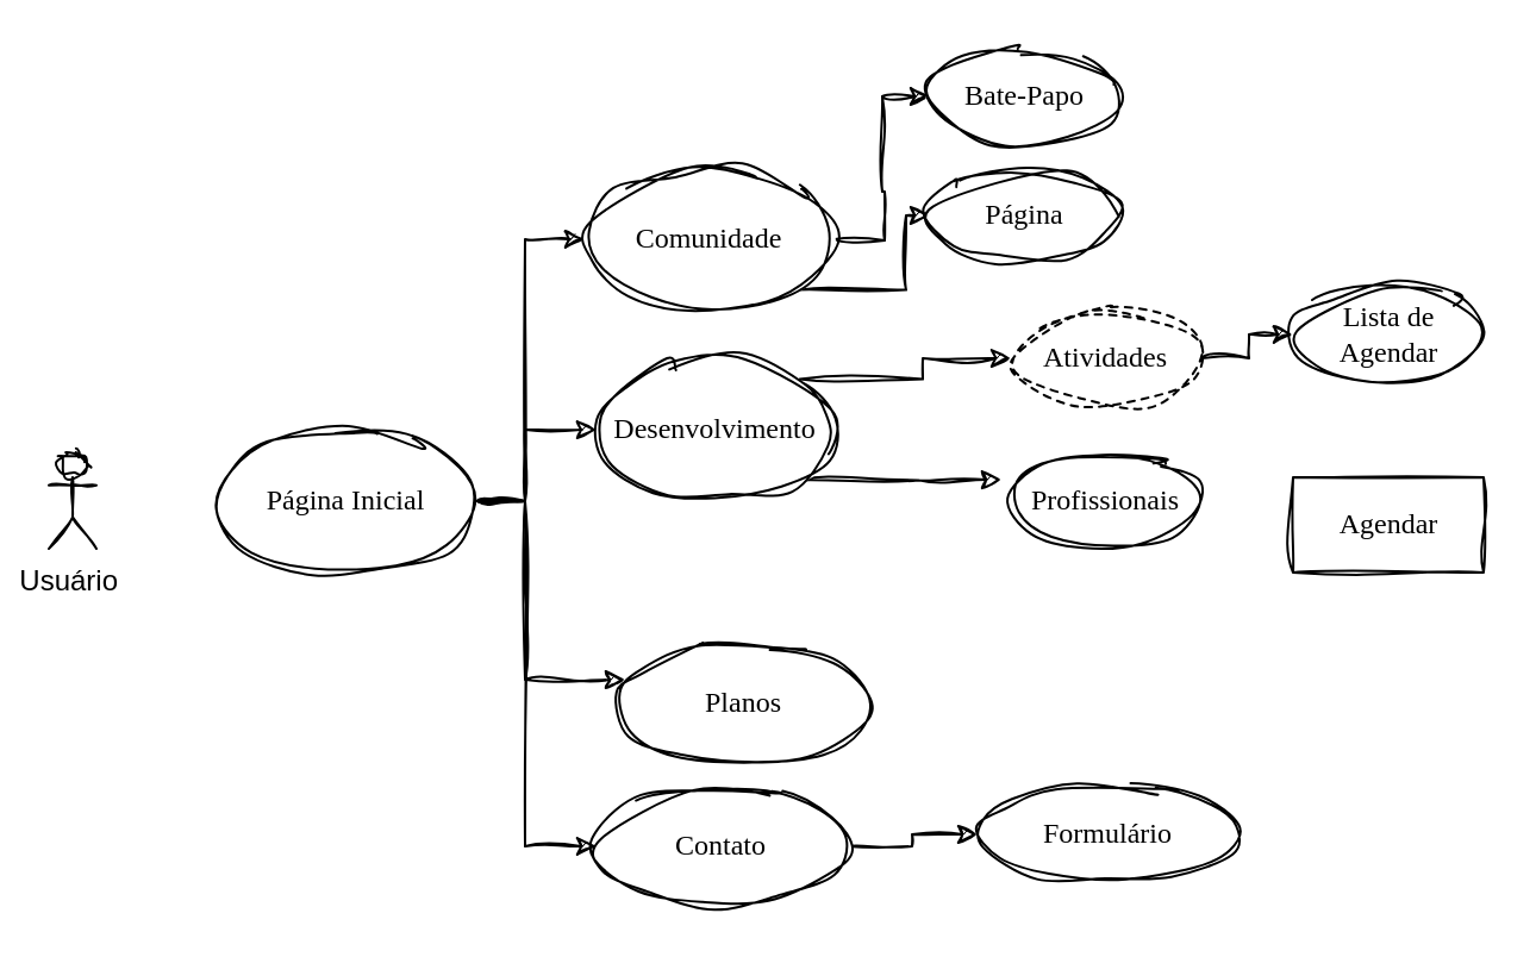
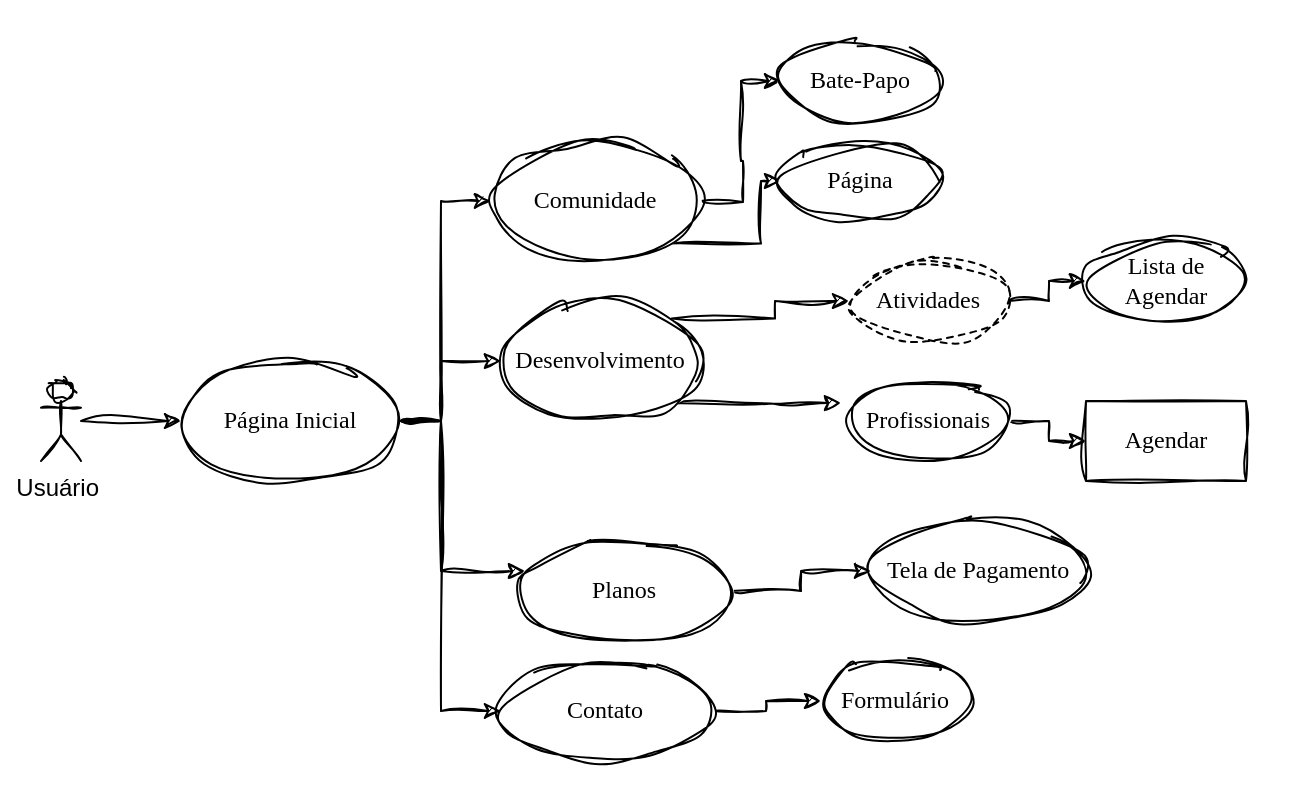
  <mxCell id="0" />
  <mxCell id="1" parent="0" />
+ <mxCell id="2" value="" style="edgeStyle=orthogonalEdgeStyle;rounded=0;sketch=1;hachureGap=4;jiggle=2;curveFitting=1;orthogonalLoop=1;jettySize=auto;html=1;fontFamily=Architects Daughter;fontSource=https%3A%2F%2Ffonts.googleapis.com%2Fcss%3Ffamily%3DArchitects%2BDaughter;labelBackgroundColor=none;fontColor=default;" edge="1" parent="1" source="3" target="8"><mxGeometry relative="1" as="geometry" /></mxCell>
  <mxCell id="3" value="Usuário&amp;nbsp;" style="shape=umlActor;verticalLabelPosition=bottom;verticalAlign=top;html=1;labelBackgroundColor=none;sketch=1;curveFitting=1;jiggle=2;" vertex="1" parent="1"><mxGeometry x="20" y="190" width="20" height="40" as="geometry" /></mxCell>
  <mxCell id="4" value="" style="edgeStyle=orthogonalEdgeStyle;rounded=0;sketch=1;hachureGap=4;jiggle=2;curveFitting=1;orthogonalLoop=1;jettySize=auto;html=1;fontFamily=Architects Daughter;fontSource=https%3A%2F%2Ffonts.googleapis.com%2Fcss%3Ffamily%3DArchitects%2BDaughter;labelBackgroundColor=none;fontColor=default;" edge="1" parent="1" source="8" target="11"><mxGeometry relative="1" as="geometry"><Array as="points"><mxPoint x="220" y="210" /><mxPoint x="220" y="180" /></Array></mxGeometry></mxCell>
  <mxCell id="5" value="" style="edgeStyle=orthogonalEdgeStyle;rounded=0;sketch=1;hachureGap=4;jiggle=2;curveFitting=1;orthogonalLoop=1;jettySize=auto;html=1;fontFamily=Architects Daughter;fontSource=https%3A%2F%2Ffonts.googleapis.com%2Fcss%3Ffamily%3DArchitects%2BDaughter;labelBackgroundColor=none;fontColor=default;" edge="1" parent="1" source="8"><mxGeometry relative="1" as="geometry"><mxPoint x="245" y="100" as="targetPoint" /><Array as="points"><mxPoint x="220" y="210" /><mxPoint x="220" y="100" /></Array></mxGeometry></mxCell>
  <mxCell id="6" value="" style="edgeStyle=orthogonalEdgeStyle;rounded=0;sketch=1;hachureGap=4;jiggle=2;curveFitting=1;orthogonalLoop=1;jettySize=auto;html=1;fontFamily=Architects Daughter;fontSource=https%3A%2F%2Ffonts.googleapis.com%2Fcss%3Ffamily%3DArchitects%2BDaughter;labelBackgroundColor=none;fontColor=default;" edge="1" parent="1" source="8" target="16"><mxGeometry relative="1" as="geometry"><Array as="points"><mxPoint x="220" y="210" /><mxPoint x="220" y="285" /></Array></mxGeometry></mxCell>
  <mxCell id="7" value="" style="edgeStyle=orthogonalEdgeStyle;rounded=0;sketch=1;hachureGap=4;jiggle=2;curveFitting=1;orthogonalLoop=1;jettySize=auto;html=1;fontFamily=Architects Daughter;fontSource=https%3A%2F%2Ffonts.googleapis.com%2Fcss%3Ffamily%3DArchitects%2BDaughter;entryX=0;entryY=0.5;entryDx=0;entryDy=0;labelBackgroundColor=none;fontColor=default;" edge="1" parent="1" source="8"><mxGeometry relative="1" as="geometry"><mxPoint x="250" y="355" as="targetPoint" /><Array as="points"><mxPoint x="220" y="210" /><mxPoint x="220" y="355" /></Array></mxGeometry></mxCell>
  <mxCell id="8" value="Página Inicial" style="ellipse;whiteSpace=wrap;html=1;sketch=1;hachureGap=4;jiggle=2;curveFitting=1;fontFamily=Architects Daughter;fontSource=https%3A%2F%2Ffonts.googleapis.com%2Fcss%3Ffamily%3DArchitects%2BDaughter;labelBackgroundColor=none;" vertex="1" parent="1"><mxGeometry x="90" y="180" width="110" height="60" as="geometry" /></mxCell>
  <mxCell id="9" style="edgeStyle=orthogonalEdgeStyle;rounded=0;sketch=1;hachureGap=4;jiggle=2;curveFitting=1;orthogonalLoop=1;jettySize=auto;html=1;exitX=1;exitY=1;exitDx=0;exitDy=0;fontFamily=Architects Daughter;fontSource=https%3A%2F%2Ffonts.googleapis.com%2Fcss%3Ffamily%3DArchitects%2BDaughter;labelBackgroundColor=none;fontColor=default;" edge="1" parent="1" source="11"><mxGeometry relative="1" as="geometry"><mxPoint x="420" y="201" as="targetPoint" /></mxGeometry></mxCell>
  <mxCell id="10" style="edgeStyle=orthogonalEdgeStyle;rounded=0;sketch=1;hachureGap=4;jiggle=2;curveFitting=1;orthogonalLoop=1;jettySize=auto;html=1;exitX=1;exitY=0;exitDx=0;exitDy=0;fontFamily=Architects Daughter;fontSource=https%3A%2F%2Ffonts.googleapis.com%2Fcss%3Ffamily%3DArchitects%2BDaughter;entryX=0;entryY=0.5;entryDx=0;entryDy=0;labelBackgroundColor=none;fontColor=default;" edge="1" parent="1" source="11" target="24"><mxGeometry relative="1" as="geometry"><mxPoint x="420" y="170" as="targetPoint" /></mxGeometry></mxCell>
  <mxCell id="11" value="Desenvolvimento" style="ellipse;whiteSpace=wrap;html=1;sketch=1;hachureGap=4;jiggle=2;curveFitting=1;fontFamily=Architects Daughter;fontSource=https%3A%2F%2Ffonts.googleapis.com%2Fcss%3Ffamily%3DArchitects%2BDaughter;labelBackgroundColor=none;" vertex="1" parent="1"><mxGeometry x="250" y="150" width="100" height="60" as="geometry" /></mxCell>
  <mxCell id="12" value="" style="edgeStyle=orthogonalEdgeStyle;rounded=0;sketch=1;hachureGap=4;jiggle=2;curveFitting=1;orthogonalLoop=1;jettySize=auto;html=1;fontFamily=Architects Daughter;fontSource=https%3A%2F%2Ffonts.googleapis.com%2Fcss%3Ffamily%3DArchitects%2BDaughter;entryX=0;entryY=0.5;entryDx=0;entryDy=0;labelBackgroundColor=none;fontColor=default;" edge="1" parent="1" target="19"><mxGeometry relative="1" as="geometry"><mxPoint x="350" y="100" as="sourcePoint" /><mxPoint x="424" y="80" as="targetPoint" /></mxGeometry></mxCell>
  <mxCell id="13" style="edgeStyle=orthogonalEdgeStyle;rounded=0;sketch=1;hachureGap=4;jiggle=2;curveFitting=1;orthogonalLoop=1;jettySize=auto;html=1;exitX=1;exitY=1;exitDx=0;exitDy=0;fontFamily=Architects Daughter;fontSource=https%3A%2F%2Ffonts.googleapis.com%2Fcss%3Ffamily%3DArchitects%2BDaughter;labelBackgroundColor=none;fontColor=default;" edge="1" parent="1" source="14" target="20"><mxGeometry relative="1" as="geometry"><Array as="points"><mxPoint x="380" y="121" /><mxPoint x="380" y="90" /></Array></mxGeometry></mxCell>
  <mxCell id="14" value="Comunidade" style="ellipse;whiteSpace=wrap;html=1;sketch=1;hachureGap=4;jiggle=2;curveFitting=1;fontFamily=Architects Daughter;fontSource=https%3A%2F%2Ffonts.googleapis.com%2Fcss%3Ffamily%3DArchitects%2BDaughter;labelBackgroundColor=none;" vertex="1" parent="1"><mxGeometry x="245" y="70" width="105" height="60" as="geometry" /></mxCell>
+ <mxCell id="15" value="" style="edgeStyle=orthogonalEdgeStyle;rounded=0;sketch=1;hachureGap=4;jiggle=2;curveFitting=1;orthogonalLoop=1;jettySize=auto;html=1;fontFamily=Architects Daughter;fontSource=https%3A%2F%2Ffonts.googleapis.com%2Fcss%3Ffamily%3DArchitects%2BDaughter;labelBackgroundColor=none;fontColor=default;" edge="1" parent="1" source="16" target="25"><mxGeometry relative="1" as="geometry" /></mxCell>
  <mxCell id="16" value="Planos" style="ellipse;whiteSpace=wrap;html=1;sketch=1;hachureGap=4;jiggle=2;curveFitting=1;fontFamily=Architects Daughter;fontSource=https%3A%2F%2Ffonts.googleapis.com%2Fcss%3Ffamily%3DArchitects%2BDaughter;labelBackgroundColor=none;" vertex="1" parent="1"><mxGeometry x="257.5" y="270" width="107.5" height="50" as="geometry" /></mxCell>
  <mxCell id="17" value="" style="edgeStyle=orthogonalEdgeStyle;rounded=0;sketch=1;hachureGap=4;jiggle=2;curveFitting=1;orthogonalLoop=1;jettySize=auto;html=1;fontFamily=Architects Daughter;fontSource=https%3A%2F%2Ffonts.googleapis.com%2Fcss%3Ffamily%3DArchitects%2BDaughter;labelBackgroundColor=none;fontColor=default;" edge="1" parent="1" source="18" target="26"><mxGeometry relative="1" as="geometry" /></mxCell>
  <mxCell id="18" value="Contato" style="ellipse;whiteSpace=wrap;html=1;sketch=1;hachureGap=4;jiggle=2;curveFitting=1;fontFamily=Architects Daughter;fontSource=https%3A%2F%2Ffonts.googleapis.com%2Fcss%3Ffamily%3DArchitects%2BDaughter;labelBackgroundColor=none;" vertex="1" parent="1"><mxGeometry x="250" y="330" width="105" height="50" as="geometry" /></mxCell>
  <mxCell id="19" value="Bate-Papo" style="ellipse;whiteSpace=wrap;html=1;sketch=1;hachureGap=4;jiggle=2;curveFitting=1;fontFamily=Architects Daughter;fontSource=https%3A%2F%2Ffonts.googleapis.com%2Fcss%3Ffamily%3DArchitects%2BDaughter;labelBackgroundColor=none;" vertex="1" parent="1"><mxGeometry x="390" y="20" width="80" height="40" as="geometry" /></mxCell>
  <mxCell id="20" value="Página" style="ellipse;whiteSpace=wrap;html=1;sketch=1;hachureGap=4;jiggle=2;curveFitting=1;fontFamily=Architects Daughter;fontSource=https%3A%2F%2Ffonts.googleapis.com%2Fcss%3Ffamily%3DArchitects%2BDaughter;labelBackgroundColor=none;" vertex="1" parent="1"><mxGeometry x="390" y="70" width="80" height="40" as="geometry" /></mxCell>
+ <mxCell id="21" value="" style="edgeStyle=orthogonalEdgeStyle;rounded=0;sketch=1;hachureGap=4;jiggle=2;curveFitting=1;orthogonalLoop=1;jettySize=auto;html=1;fontFamily=Architects Daughter;fontSource=https%3A%2F%2Ffonts.googleapis.com%2Fcss%3Ffamily%3DArchitects%2BDaughter;labelBackgroundColor=none;fontColor=default;" edge="1" parent="1" source="22" target="27"><mxGeometry relative="1" as="geometry" /></mxCell>
  <mxCell id="22" value="Profissionais" style="ellipse;whiteSpace=wrap;html=1;sketch=1;hachureGap=4;jiggle=2;curveFitting=1;fontFamily=Architects Daughter;fontSource=https%3A%2F%2Ffonts.googleapis.com%2Fcss%3Ffamily%3DArchitects%2BDaughter;labelBackgroundColor=none;" vertex="1" parent="1"><mxGeometry x="424" y="190" width="80" height="40" as="geometry" /></mxCell>
  <mxCell id="23" value="" style="edgeStyle=orthogonalEdgeStyle;rounded=0;sketch=1;hachureGap=4;jiggle=2;curveFitting=1;orthogonalLoop=1;jettySize=auto;html=1;fontFamily=Architects Daughter;fontSource=https%3A%2F%2Ffonts.googleapis.com%2Fcss%3Ffamily%3DArchitects%2BDaughter;labelBackgroundColor=none;fontColor=default;" edge="1" parent="1" source="24" target="28"><mxGeometry relative="1" as="geometry" /></mxCell>
  <mxCell id="24" value="Atividades" style="ellipse;whiteSpace=wrap;html=1;sketch=1;hachureGap=4;jiggle=2;curveFitting=1;fontFamily=Architects Daughter;fontSource=https%3A%2F%2Ffonts.googleapis.com%2Fcss%3Ffamily%3DArchitects%2BDaughter;labelBackgroundColor=none;dashed=1;" vertex="1" parent="1"><mxGeometry x="424" y="130" width="80" height="40" as="geometry" /></mxCell>
- <mxCell id="26" value="Formulário" style="ellipse;whiteSpace=wrap;html=1;sketch=1;hachureGap=4;jiggle=2;curveFitting=1;fontFamily=Architects Daughter;fontSource=https%3A%2F%2Ffonts.googleapis.com%2Fcss%3Ffamily%3DArchitects%2BDaughter;labelBackgroundColor=none;" vertex="1" parent="1"><mxGeometry x="410" y="330" width="110" height="40" as="geometry" /></mxCell>
+ <mxCell id="25" value="Tela de Pagamento" style="ellipse;whiteSpace=wrap;html=1;sketch=1;hachureGap=4;jiggle=2;curveFitting=1;fontFamily=Architects Daughter;fontSource=https%3A%2F%2Ffonts.googleapis.com%2Fcss%3Ffamily%3DArchitects%2BDaughter;labelBackgroundColor=none;" vertex="1" parent="1"><mxGeometry x="435" y="260" width="107.5" height="50" as="geometry" /></mxCell>
+ <mxCell id="26" value="Formulário" style="ellipse;whiteSpace=wrap;html=1;sketch=1;hachureGap=4;jiggle=2;curveFitting=1;fontFamily=Architects Daughter;fontSource=https%3A%2F%2Ffonts.googleapis.com%2Fcss%3Ffamily%3DArchitects%2BDaughter;labelBackgroundColor=none;" vertex="1" parent="1"><mxGeometry x="410" y="330" width="75" height="40" as="geometry" /></mxCell>
  <mxCell id="27" value="Agendar" style="whiteSpace=wrap;html=1;sketch=1;hachureGap=4;jiggle=2;curveFitting=1;fontFamily=Architects Daughter;fontSource=https%3A%2F%2Ffonts.googleapis.com%2Fcss%3Ffamily%3DArchitects%2BDaughter;labelBackgroundColor=none;rounded=0;" vertex="1" parent="1"><mxGeometry x="542.5" y="200" width="80" height="40" as="geometry" /></mxCell>
  <mxCell id="28" value="Lista de Agendar" style="ellipse;whiteSpace=wrap;html=1;sketch=1;hachureGap=4;jiggle=2;curveFitting=1;fontFamily=Architects Daughter;fontSource=https%3A%2F%2Ffonts.googleapis.com%2Fcss%3Ffamily%3DArchitects%2BDaughter;labelBackgroundColor=none;" vertex="1" parent="1"><mxGeometry x="542.5" y="120" width="80" height="40" as="geometry" /></mxCell>
